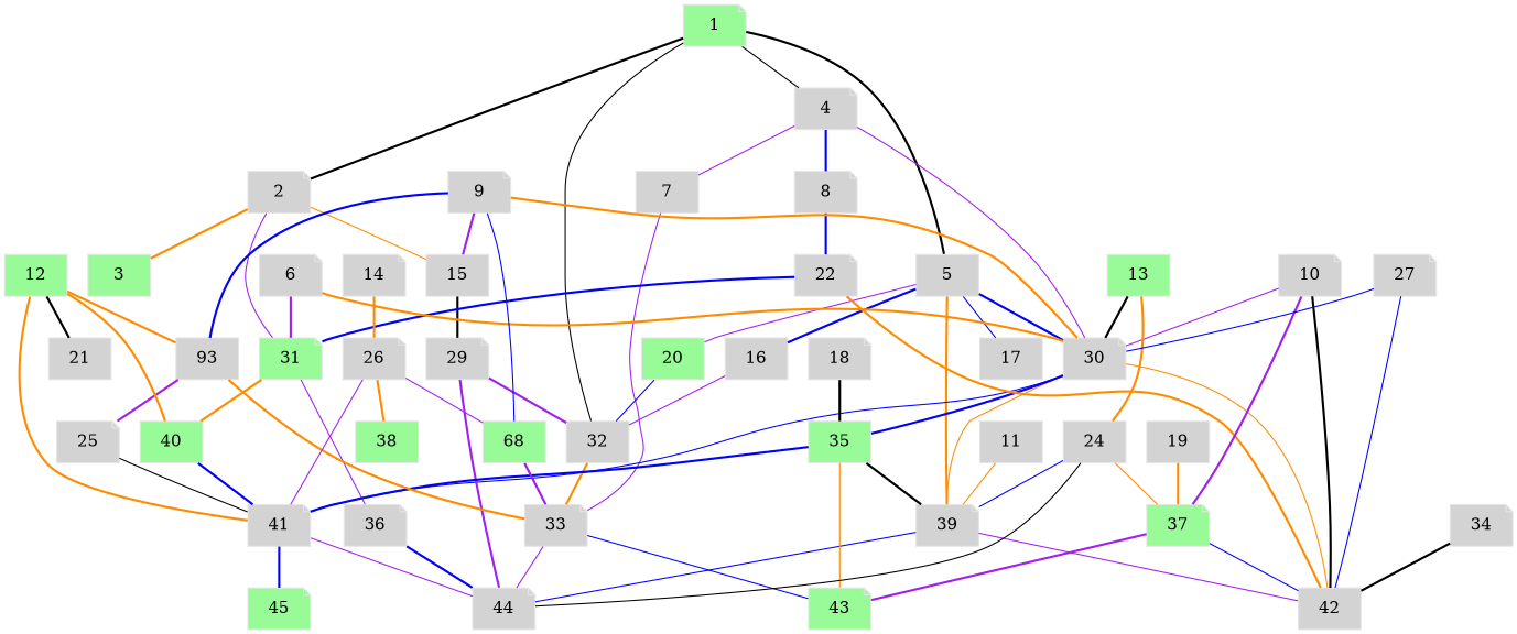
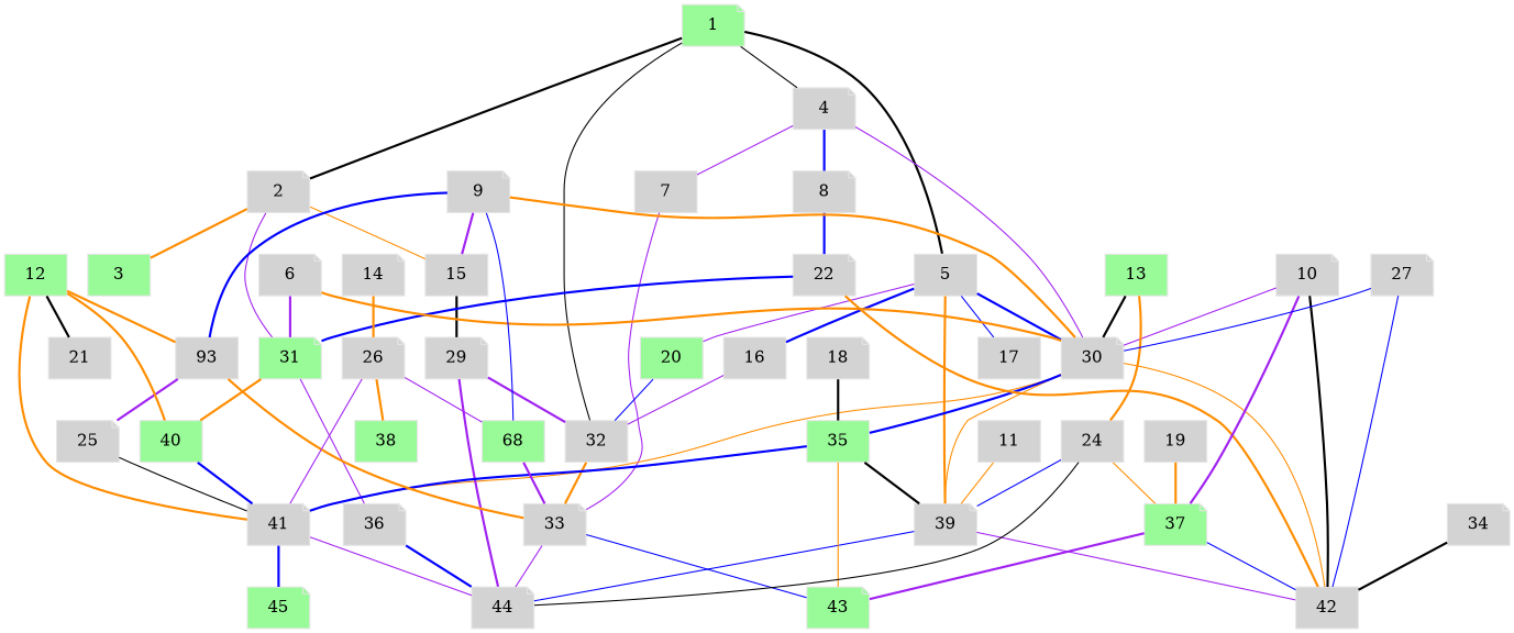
  graph {
    node [color=gray90 fillcolor=lightgrey shape=note style=filled]
    edge [color=darkorange style=bold weight=1.0]
    1 [fillcolor=palegreen]
    2
    4
    5 [shape=box]
    32 [shape=box]
    3 [fillcolor=palegreen shape=box]
    15 [shape=box]
    31 [fillcolor=palegreen]
    7 [shape=box]
    8
    30
    16 [shape=box]
    17 [shape=box]
    20 [fillcolor=palegreen shape=box]
    39
    33
    29
    40 [fillcolor=palegreen shape=box]
    36
    22
    42 [shape=box]
    41
    35 [fillcolor=palegreen shape=box]
    44
    6
    43 [fillcolor=palegreen]
    9
    n28 [label=93 shape=box]
    n29 [fillcolor=palegreen label=68 shape=box]
    25
    10
    37 [fillcolor=palegreen]
    11 [shape=box]
    12 [fillcolor=palegreen shape=box]
    21 [shape=box]
    45 [fillcolor=palegreen]
    13 [fillcolor=palegreen shape=box]
    24 [shape=box]
    14
    26
    38 [fillcolor=palegreen shape=box]
    18
    19 [shape=box]
    27
    34
    1 -- 2 [color=black]
    1 -- 4 [color=black style=solid]
    1 -- 5 [color=black]
    1 -- 32 [color=black style=solid]
    2 -- 3
    2 -- 15 [style=solid]
    2 -- 31 [color=purple style=solid]
    4 -- 7 [color=purple style=solid]
    4 -- 8 [color=blue]
    4 -- 30 [color=purple style=solid weight=2.0]
    5 -- 30 [color=blue weight=2.0]
    5 -- 16 [color=blue]
    5 -- 17 [color=blue style=solid]
    5 -- 20 [color=purple style=solid]
    5 -- 39 [weight=2.0]
    32 -- 33
    15 -- 29 [color=black]
    31 -- 40
    31 -- 36 [color=purple style=solid]
    7 -- 33 [color=purple style=solid]
    8 -- 22 [color=blue]
    30 -- 39 [style=solid]
    30 -- 42 [style=solid]
-   30 -- 41 [color=blue style=solid]
+   30 -- 41 [style=solid]
    30 -- 35 [color=blue]
    16 -- 32 [color=purple style=solid]
    20 -- 32 [color=blue style=solid]
    39 -- 42 [color=purple style=solid weight=2.0]
    39 -- 44 [color=blue style=solid]
    33 -- 44 [color=purple style=solid]
    33 -- 43 [color=blue style=solid]
    29 -- 32 [color=purple]
    29 -- 44 [color=purple]
    40 -- 41 [color=blue]
    36 -- 44 [color=blue]
    22 -- 31 [color=blue]
    22 -- 42
    41 -- 44 [color=purple style=solid]
    41 -- 45 [color=blue]
    35 -- 39 [color=black]
    35 -- 41 [color=blue]
    35 -- 43 [style=solid]
    6 -- 31 [color=purple]
    6 -- 30
    9 -- 15 [color=purple]
    9 -- 30
    9 -- n28 [color=blue]
    9 -- n29 [color=blue style=solid]
    n28 -- 33
    n28 -- 25 [color=purple]
    n29 -- 33 [color=purple]
    25 -- 41 [color=black style=solid]
    10 -- 30 [color=purple style=solid]
    10 -- 42 [color=black weight=2.0]
    10 -- 37 [color=purple]
    37 -- 42 [color=blue style=solid]
    37 -- 43 [color=purple]
    11 -- 39 [style=solid]
    12 -- 40
    12 -- 41
    12 -- n28
    12 -- 21 [color=black]
    13 -- 30 [color=black]
    13 -- 24
    24 -- 39 [color=blue style=solid]
    24 -- 44 [color=black style=solid]
    24 -- 37 [style=solid]
    14 -- 26
    26 -- 41 [color=purple style=solid]
    26 -- n29 [color=purple style=solid]
    26 -- 38
    18 -- 35 [color=black]
    19 -- 37
    27 -- 30 [color=blue style=solid]
    27 -- 42 [color=blue style=solid]
    34 -- 42 [color=black]
  }
